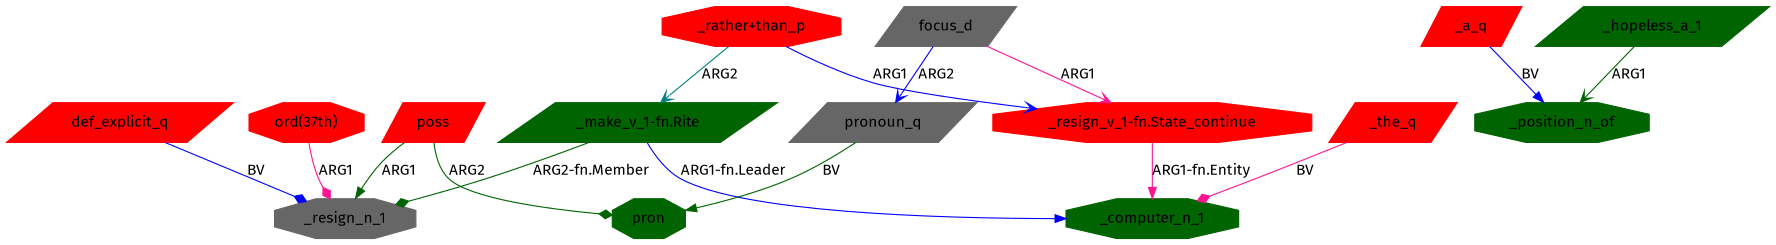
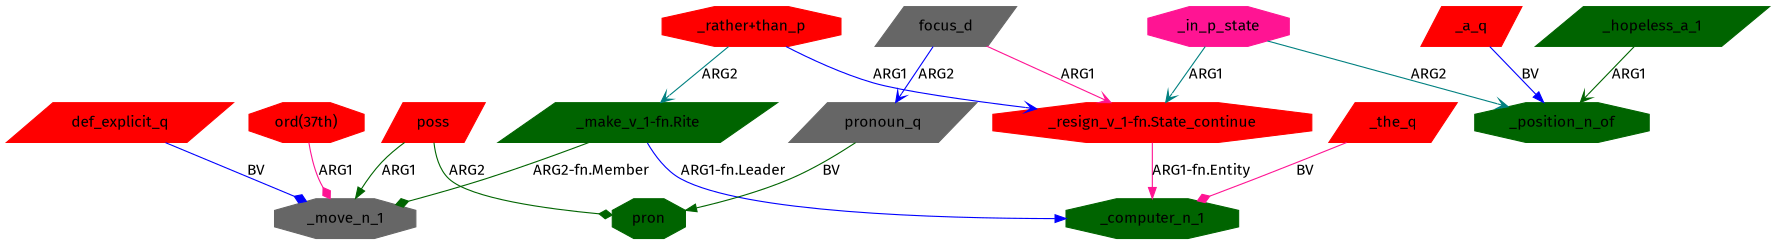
  digraph {
    fontname="Fira Sans"
    node [color=red fontname="Fira Sans" shape=parallelogram style=filled]
    edge [arrowhead=vee color=darkgreen fontname="Fira Sans"]
    "_make_v_1-fn.Rite" [color=darkgreen]
    "_rather+than_p" [shape=octagon]
    "_resign_v_1-fn.State_continue" [shape=octagon]
-   _move_n_1 [color=gray40 shape=octagon label=_resign_n_1]
+   _move_n_1 [color=gray40 shape=octagon]
    _computer_n_1 [color=darkgreen shape=octagon]
    "ord(37th)" [shape=octagon]
    focus_d [color=gray40]
    pronoun_q [color=gray40]
+   _in_p_state [color=deeppink shape=octagon]
    _position_n_of [color=darkgreen shape=octagon]
    poss
    pron [color=darkgreen shape=octagon]
    _hopeless_a_1 [color=darkgreen]
    _the_q
    def_explicit_q
    _a_q
    "_make_v_1-fn.Rite" -> _move_n_1 [arrowhead=diamond label="ARG2-fn.Member"]
    "_make_v_1-fn.Rite" -> _computer_n_1 [arrowhead=normal color=blue label="ARG1-fn.Leader"]
    "_rather+than_p" -> "_make_v_1-fn.Rite" [color=teal label=ARG2]
    "_rather+than_p" -> "_resign_v_1-fn.State_continue" [color=blue label=ARG1]
    "_resign_v_1-fn.State_continue" -> _computer_n_1 [arrowhead=normal color=deeppink label="ARG1-fn.Entity"]
    "ord(37th)" -> _move_n_1 [arrowhead=diamond color=deeppink label=ARG1]
    focus_d -> "_resign_v_1-fn.State_continue" [color=deeppink label=ARG1]
    focus_d -> pronoun_q [color=blue label=ARG2]
    pronoun_q -> pron [arrowhead=normal label=BV]
+   _in_p_state -> "_resign_v_1-fn.State_continue" [color=teal label=ARG1]
+   _in_p_state -> _position_n_of [color=teal label=ARG2]
    poss -> _move_n_1 [arrowhead=normal label=ARG1]
    poss -> pron [arrowhead=diamond label=ARG2]
    _hopeless_a_1 -> _position_n_of [label=ARG1]
    _the_q -> _computer_n_1 [arrowhead=diamond color=deeppink label=BV]
    def_explicit_q -> _move_n_1 [arrowhead=diamond color=blue label=BV]
    _a_q -> _position_n_of [arrowhead=normal color=blue label=BV]
  }
